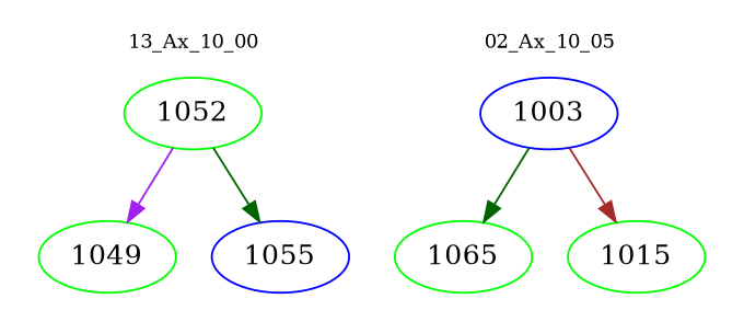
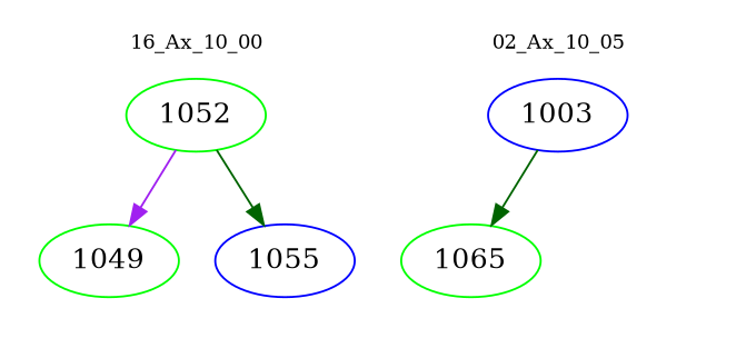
  digraph {
    node [color=green]
    edge [color=darkgreen]
    n1 [label=1052]
    n2 [label=1049]
    n3 [color=blue label=1055]
    n4 [color=blue label=1003]
    n5 [label=1065]
-   n6 [label=1015]
    subgraph cluster_1 {
      color=white
      fontsize=10
-     label="13_Ax_10_00"
+     label="16_Ax_10_00"
      n1
      n2
      n3
    }
    subgraph cluster_2 {
      color=white
      fontsize=10
      label="02_Ax_10_05"
      n4
      n5
-     n6
    }
    n1 -> n2 [color=purple]
    n1 -> n3
    n4 -> n5
-   n4 -> n6 [color=brown]
  }
